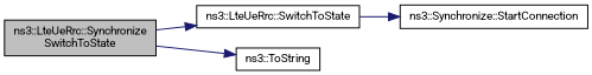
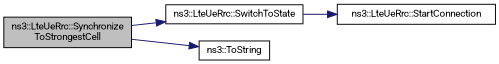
  digraph {
    fontname=Roboto
    rankdir=LR
    node [color=black fillcolor=white fontname=Roboto fontsize=10 shape=record style=filled]
    edge [color=midnightblue fontname=Roboto fontsize=10 labelfontname=Helvetica labelfontsize=10 style=solid]
-   n1 [fillcolor=grey75 fontcolor=black height=0.2 label="ns3::LteUeRrc::Synchronize\lSwitchToState" width=0.4]
+   n1 [fillcolor=grey75 fontcolor=black height=0.2 label="ns3::LteUeRrc::Synchronize\lToStrongestCell" width=0.4]
    n2 [height=0.2 label="ns3::LteUeRrc::SwitchToState" width=0.4]
    n3 [height=0.2 label="ns3::ToString" width=0.4]
-   n4 [height=0.2 label="ns3::Synchronize::StartConnection" width=0.4]
+   n4 [height=0.2 label="ns3::LteUeRrc::StartConnection" width=0.4]
    n1 -> n2
    n1 -> n3
    n2 -> n4
  }
